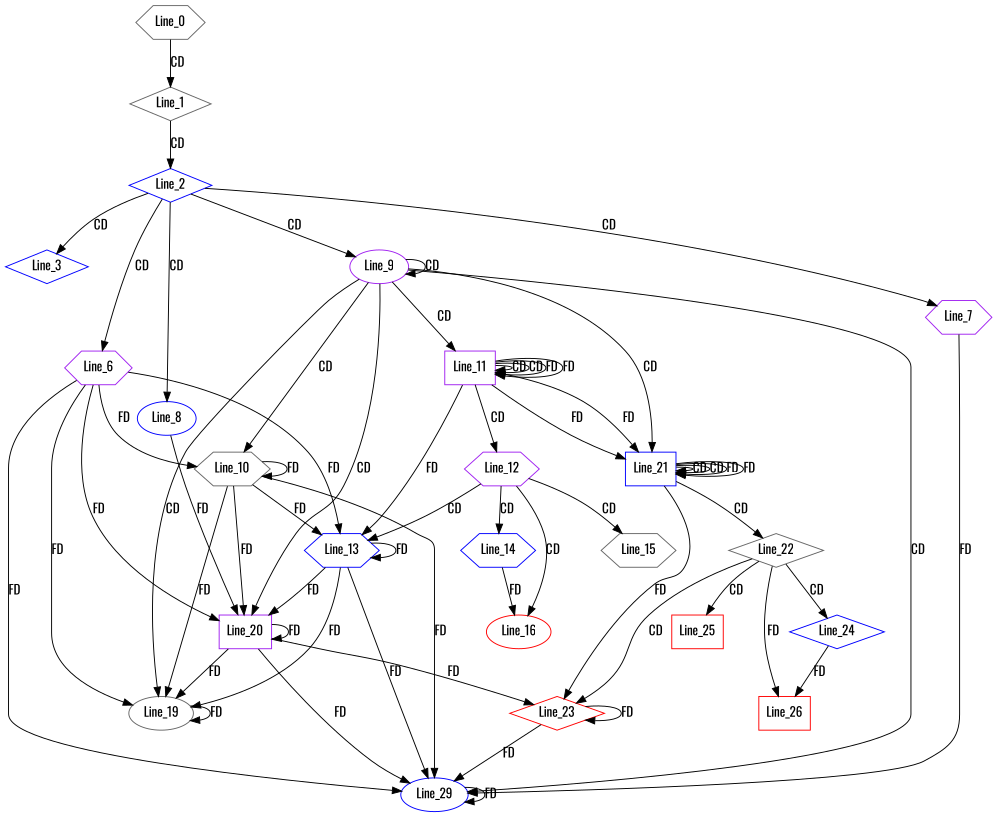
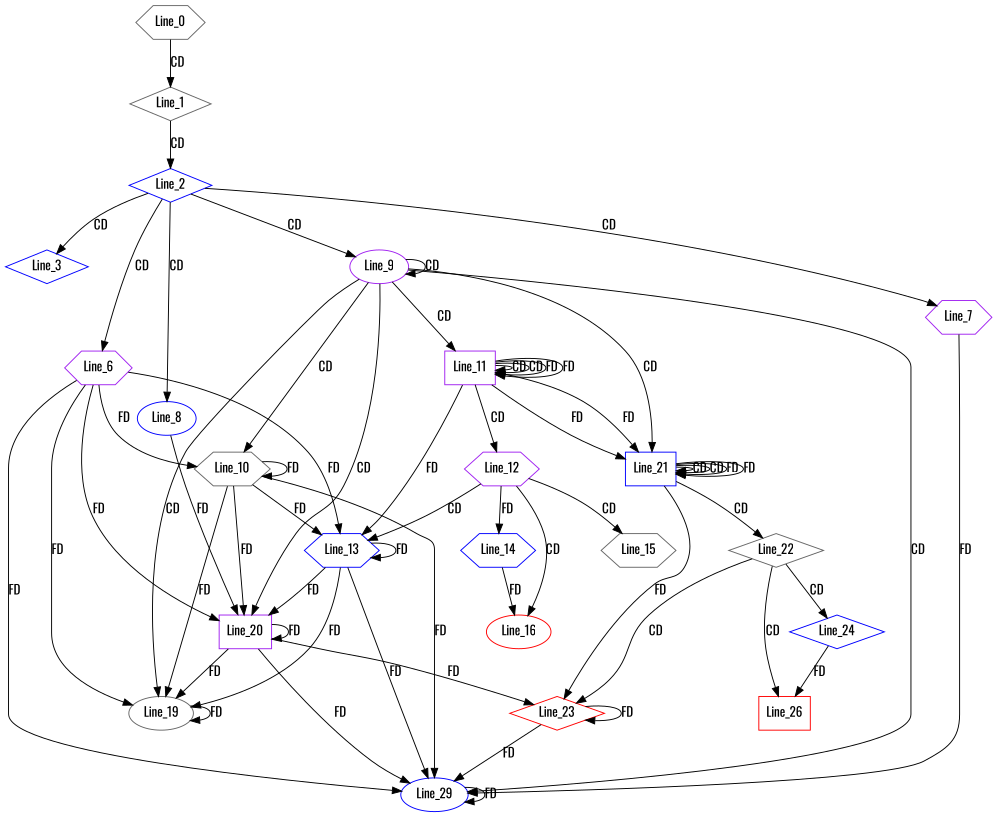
  digraph {
    fontname=Oswald
    node [color=blue fontname=Oswald shape=hexagon]
    edge [fontname=Oswald]
    Line_0 [color=gray40]
    Line_1 [color=gray40 shape=diamond]
    Line_2 [shape=diamond]
    Line_3 [shape=diamond]
    Line_6 [color=purple]
    Line_7 [color=purple]
    Line_8 [shape=ellipse]
    Line_9 [color=purple shape=ellipse]
    Line_10 [color=gray40]
    Line_13
    Line_19 [color=gray40 shape=ellipse]
    Line_20 [color=purple shape=box]
    Line_29 [shape=ellipse]
    Line_11 [color=purple shape=box]
    Line_21 [shape=box]
    Line_23 [color=red shape=diamond]
    Line_12 [color=purple]
    Line_22 [color=gray40 shape=diamond]
    Line_14
    Line_15 [color=gray40]
    Line_16 [color=red shape=ellipse]
    Line_24 [shape=diamond]
-   Line_25 [color=red shape=box]
    Line_26 [color=red shape=box]
    Line_0 -> Line_1 [label=CD]
    Line_1 -> Line_2 [label=CD]
    Line_2 -> Line_3 [label=CD]
    Line_2 -> Line_6 [label=CD]
    Line_2 -> Line_7 [label=CD]
    Line_2 -> Line_8 [label=CD]
    Line_2 -> Line_9 [label=CD]
    Line_6 -> Line_10 [label=FD]
    Line_6 -> Line_13 [label=FD]
    Line_6 -> Line_19 [label=FD]
    Line_6 -> Line_20 [label=FD]
    Line_6 -> Line_29 [label=FD]
    Line_7 -> Line_29 [label=FD]
    Line_8 -> Line_20 [label=FD]
    Line_9 -> Line_9 [label=CD]
    Line_9 -> Line_10 [label=CD]
    Line_9 -> Line_19 [label=CD]
    Line_9 -> Line_20 [label=CD]
    Line_9 -> Line_29 [label=CD]
    Line_9 -> Line_11 [label=CD]
    Line_9 -> Line_21 [label=CD]
    Line_10 -> Line_10 [label=FD]
    Line_10 -> Line_13 [label=FD]
    Line_10 -> Line_19 [label=FD]
    Line_10 -> Line_20 [label=FD]
    Line_10 -> Line_29 [label=FD]
    Line_13 -> Line_13 [label=FD]
    Line_13 -> Line_19 [label=FD]
    Line_13 -> Line_20 [label=FD]
    Line_13 -> Line_29 [label=FD]
    Line_19 -> Line_19 [label=FD]
    Line_20 -> Line_19 [label=FD]
    Line_20 -> Line_20 [label=FD]
    Line_20 -> Line_29 [label=FD]
    Line_20 -> Line_23 [label=FD]
    Line_29 -> Line_29 [label=FD]
    Line_11 -> Line_13 [label=FD]
    Line_11 -> Line_11 [label=CD]
    Line_11 -> Line_11 [label=CD]
    Line_11 -> Line_11 [label=FD]
    Line_11 -> Line_11 [label=FD]
    Line_11 -> Line_21 [label=FD]
    Line_11 -> Line_21 [label=FD]
    Line_11 -> Line_12 [label=CD]
    Line_21 -> Line_21 [label=CD]
    Line_21 -> Line_21 [label=CD]
    Line_21 -> Line_21 [label=FD]
    Line_21 -> Line_21 [label=FD]
    Line_21 -> Line_23 [label=FD]
    Line_21 -> Line_22 [label=CD]
    Line_23 -> Line_29 [label=FD]
    Line_23 -> Line_23 [label=FD]
    Line_12 -> Line_13 [label=CD]
-   Line_12 -> Line_14 [label=CD]
+   Line_12 -> Line_14 [label=FD]
    Line_12 -> Line_15 [label=CD]
    Line_12 -> Line_16 [label=CD]
    Line_22 -> Line_23 [label=CD]
    Line_22 -> Line_24 [label=CD]
-   Line_22 -> Line_25 [label=CD]
-   Line_22 -> Line_26 [label=FD]
+   Line_22 -> Line_26 [label=CD]
    Line_14 -> Line_16 [label=FD]
    Line_24 -> Line_26 [label=FD]
  }
